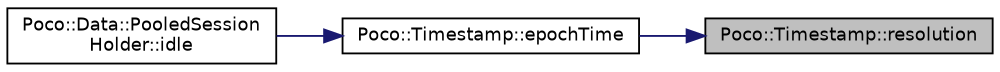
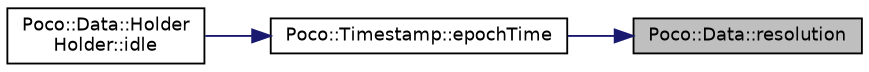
  digraph {
    rankdir=RL
    node [color=black fillcolor=white fontname=Helvetica fontsize=10 shape=record style=filled]
    edge [color=midnightblue dir=back fontname=Helvetica fontsize=10 labelfontname=Helvetica labelfontsize=10 style=solid]
-   n1 [fillcolor=grey75 fontcolor=black height=0.2 label="Poco::Timestamp::resolution" width=0.4]
+   n1 [fillcolor=grey75 fontcolor=black height=0.2 label="Poco::Data::resolution" width=0.4]
    n2 [height=0.2 label="Poco::Timestamp::epochTime" width=0.4]
-   n3 [height=0.2 label="Poco::Data::PooledSession\lHolder::idle" width=0.4]
+   n3 [height=0.2 label="Poco::Data::Holder\lHolder::idle" width=0.4]
    n1 -> n2
    n2 -> n3
  }
